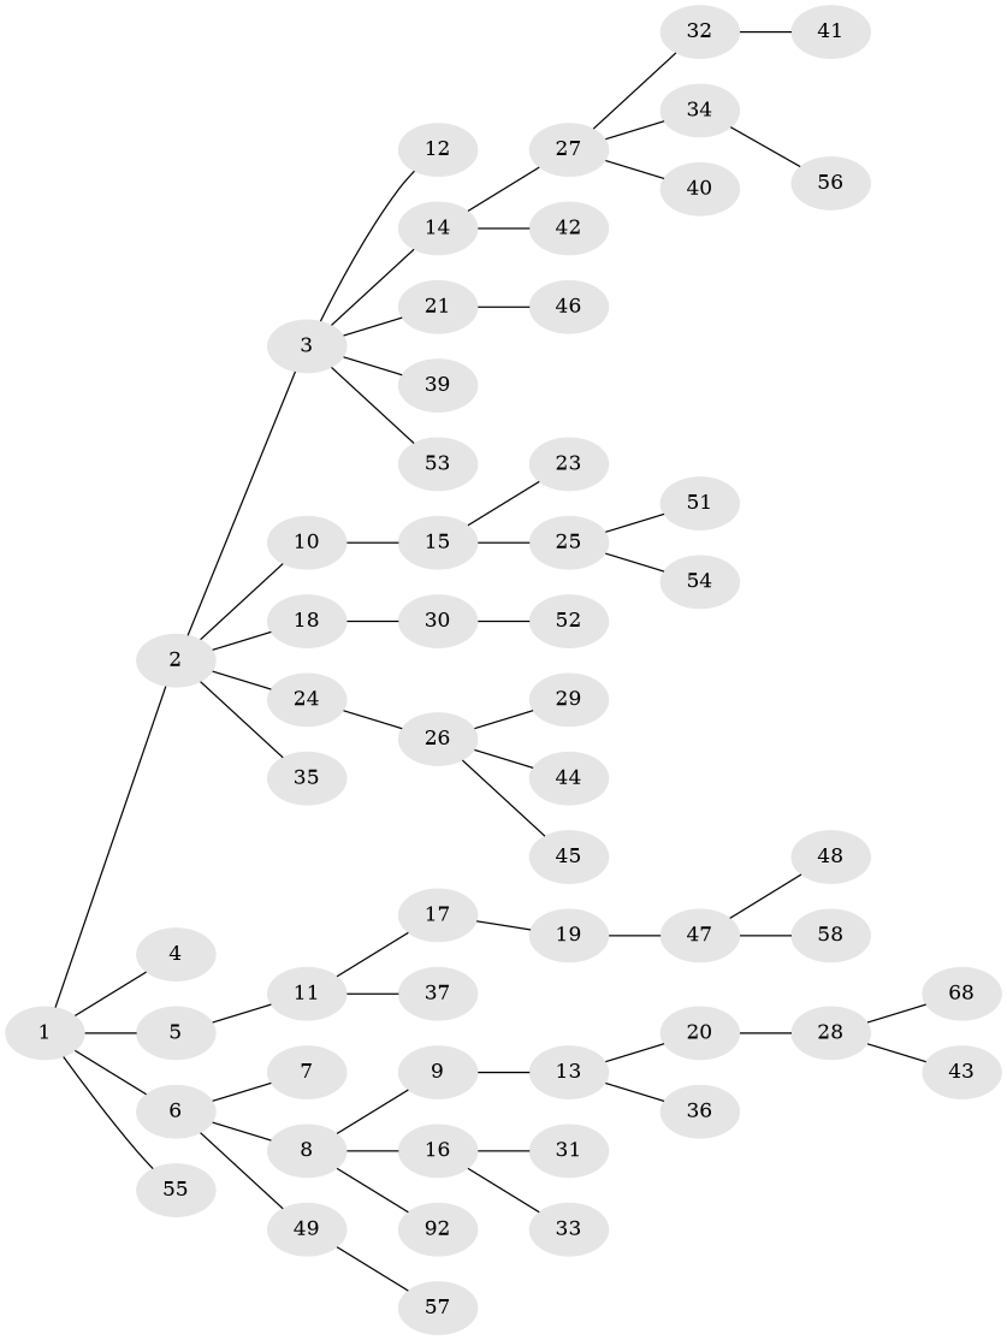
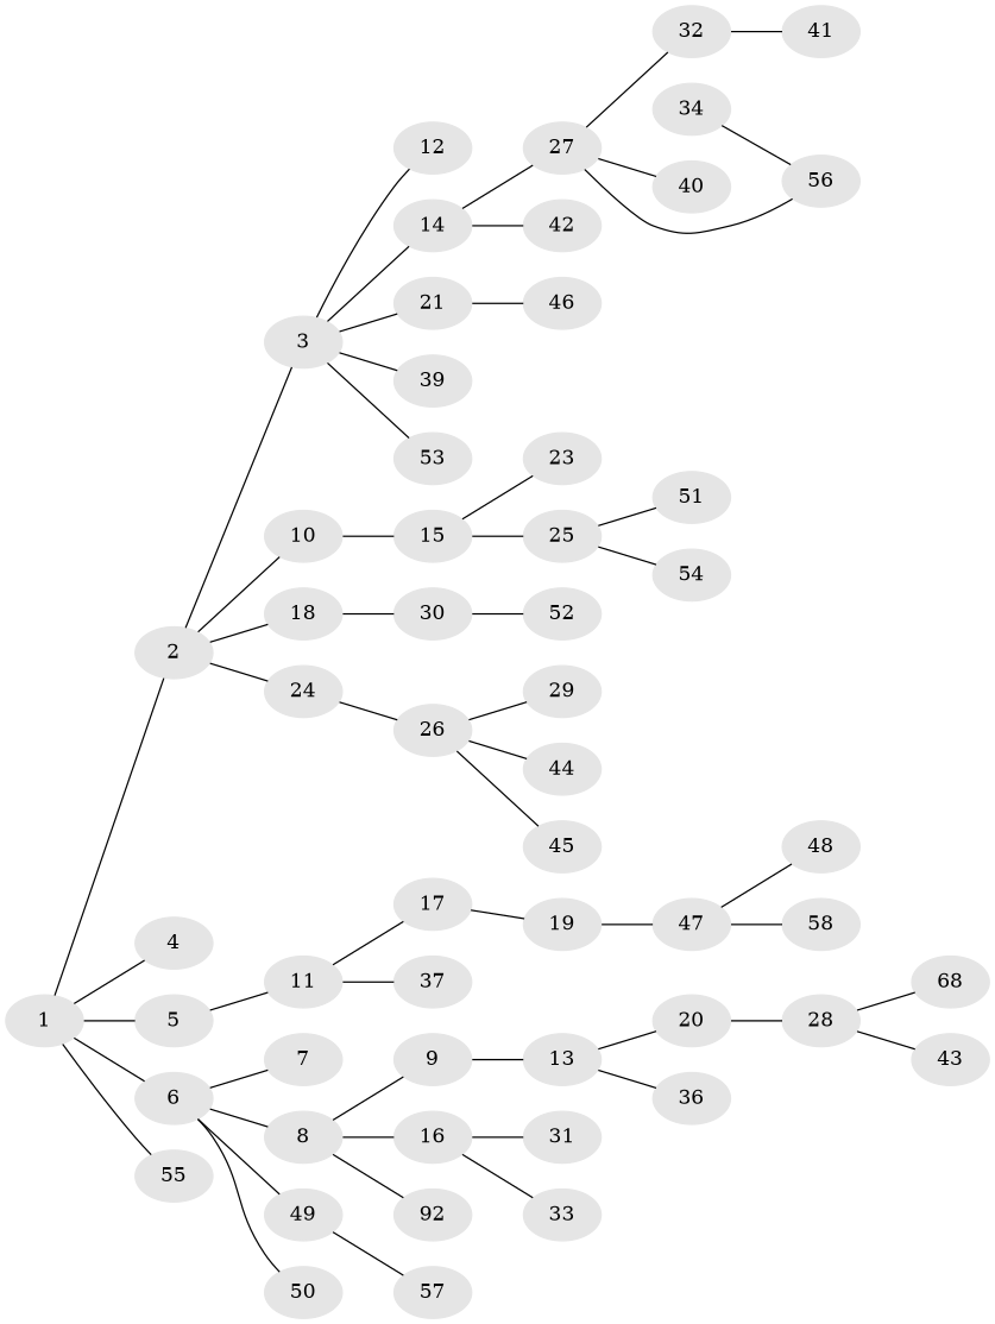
  graph {
    rankdir=LR
    node [color=gray90 style=filled]
    1
    2
    4
    5
    6
    55
    3
    10
    18
    24
-   35
    11
    7
    8
    49
+   50
    12
    14
    21
    39
    53
    15
    30
    26
    27
    42
    46
    9
    16
    n30 [label=92]
    57
    17
    37
    13
    31
    33
    20
    36
    23
    25
    19
    28
    32
    34
    40
    51
    54
    47
    52
    48
    58
    n52 [label=68]
    43
    29
    44
    45
    41
    56
    1 -- 2
    1 -- 4
    1 -- 5
    1 -- 6
    1 -- 55
    2 -- 3
    2 -- 10
    2 -- 18
    2 -- 24
-   2 -- 35
    5 -- 11
    6 -- 7
    6 -- 8
    6 -- 49
+   6 -- 50
    3 -- 12
    3 -- 14
    3 -- 21
    3 -- 39
    3 -- 53
    10 -- 15
    18 -- 30
    24 -- 26
    11 -- 17
    11 -- 37
    8 -- 9
    8 -- 16
    8 -- n30
    49 -- 57
    14 -- 27
    14 -- 42
    21 -- 46
    15 -- 23
    15 -- 25
    30 -- 52
    26 -- 29
    26 -- 44
    26 -- 45
    27 -- 32
-   27 -- 34
+   27 -- 56
    27 -- 40
    9 -- 13
    16 -- 31
    16 -- 33
    17 -- 19
    13 -- 20
    13 -- 36
    20 -- 28
    25 -- 51
    25 -- 54
    19 -- 47
    28 -- n52
    28 -- 43
    32 -- 41
    34 -- 56
    47 -- 48
    47 -- 58
  }
